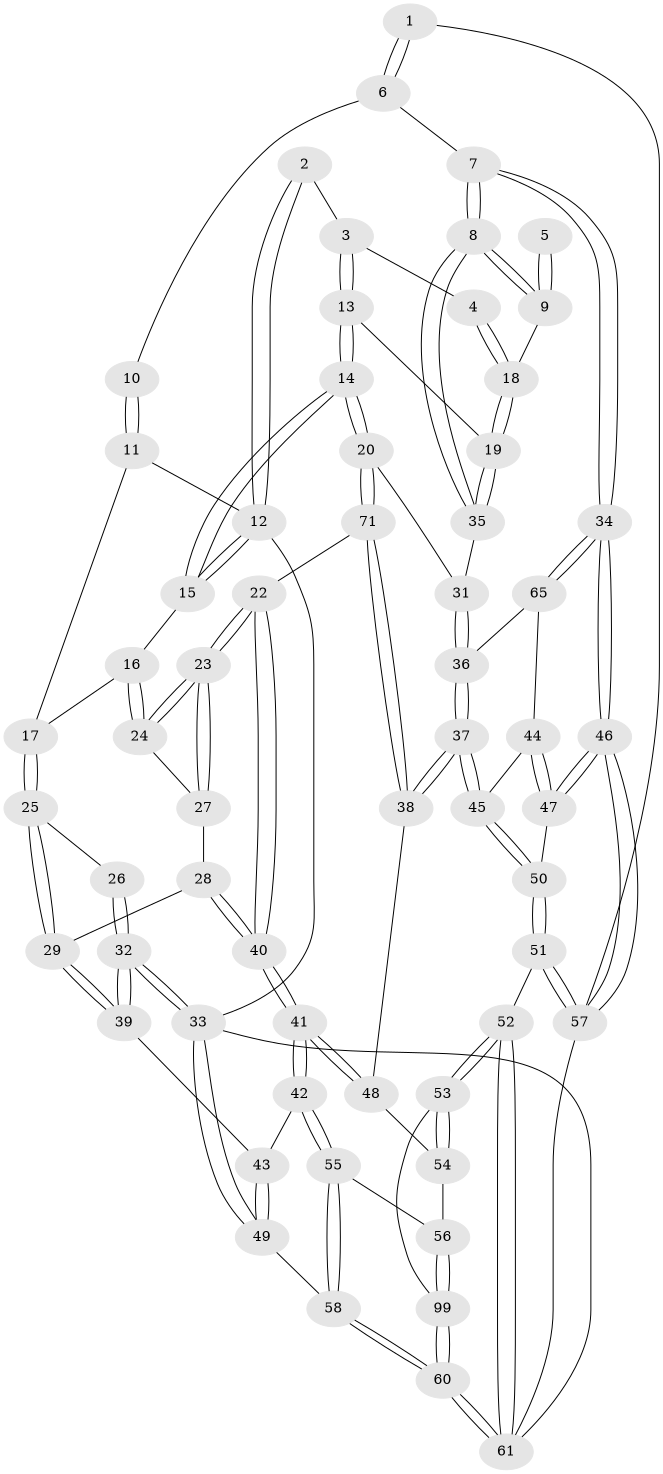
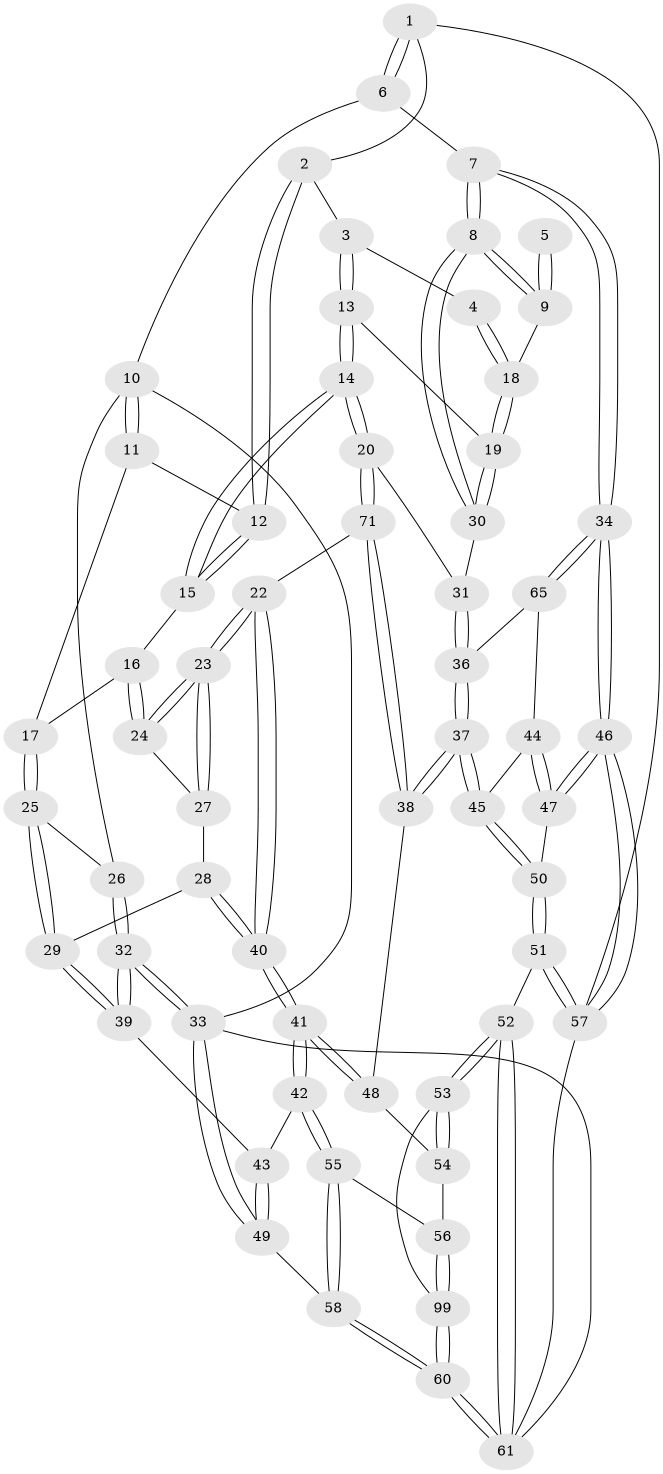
  graph {
    node [color=gray90 style=filled]
    1
    2
    6
    57
    3
    12
    7
    10
    4
    13
    15
    18
    14
    19
    5
    9
    8
    34
    11
    26
    33
    61
-   30 [label=35]
+   30
    n24 [label=65]
    46
    31
    17
    32
    49
    25
    16
    20
    n33 [label=71]
    24
    27
    29
    22
    38
    36
    23
    40
    48
    41
    28
    39
    43
    37
    58
    44
    47
    45
    50
    54
    42
    55
    56
    51
    60
    52
    53
    n61 [label=99]
+   1 -- 2
    1 -- 6
    1 -- 6
    1 -- 57
    2 -- 3
    2 -- 12
    2 -- 12
    6 -- 7
    6 -- 10
    57 -- 61
    3 -- 4
    3 -- 13
    3 -- 13
    12 -- 15
    12 -- 15
    7 -- 8
    7 -- 8
    7 -- 34
    7 -- 34
    10 -- 11
    10 -- 11
-   12 -- 33
+   10 -- 26
+   10 -- 33
    4 -- 18
    4 -- 18
    13 -- 14
    13 -- 14
    13 -- 19
    15 -- 16
    18 -- 19
    18 -- 19
    14 -- 15
    14 -- 15
    14 -- 20
    14 -- 20
    19 -- 30
    19 -- 30
    5 -- 9
    5 -- 9
    9 -- 18
    8 -- 9
    8 -- 9
    8 -- 30
    8 -- 30
    34 -- n24
    34 -- n24
    34 -- 46
    34 -- 46
    11 -- 12
    11 -- 17
    26 -- 32
    26 -- 32
    33 -- 61
    33 -- 49
    33 -- 49
    30 -- 31
    n24 -- 36
    n24 -- 44
    46 -- 57
    46 -- 57
    46 -- 47
    46 -- 47
    31 -- 36
    31 -- 36
    17 -- 25
    17 -- 25
    32 -- 33
    32 -- 33
    32 -- 39
    32 -- 39
    49 -- 58
    25 -- 26
    25 -- 29
    25 -- 29
    16 -- 17
    16 -- 24
    16 -- 24
    20 -- 31
    20 -- n33
    20 -- n33
    n33 -- 22
    n33 -- 38
    n33 -- 38
    24 -- 27
    27 -- 28
    29 -- 39
    29 -- 39
    22 -- 23
    22 -- 23
    22 -- 40
    22 -- 40
    38 -- 48
    36 -- 37
    36 -- 37
    23 -- 24
    23 -- 24
    23 -- 27
    23 -- 27
    40 -- 41
    40 -- 41
    48 -- 54
    41 -- 48
    41 -- 48
    41 -- 42
    41 -- 42
    28 -- 29
    28 -- 40
    28 -- 40
    39 -- 43
    43 -- 49
    43 -- 49
    37 -- 38
    37 -- 38
    37 -- 45
    37 -- 45
    58 -- 60
    58 -- 60
    44 -- 47
    44 -- 47
    44 -- 45
    47 -- 50
    45 -- 50
    45 -- 50
    50 -- 51
    50 -- 51
    54 -- 56
    42 -- 43
    42 -- 55
    42 -- 55
    55 -- 58
    55 -- 58
    55 -- 56
    56 -- n61
    56 -- n61
    51 -- 57
    51 -- 57
    51 -- 52
    60 -- 61
    60 -- 61
    52 -- 61
    52 -- 61
    52 -- 53
    52 -- 53
    53 -- 54
    53 -- 54
    53 -- n61
    n61 -- 60
    n61 -- 60
  }
